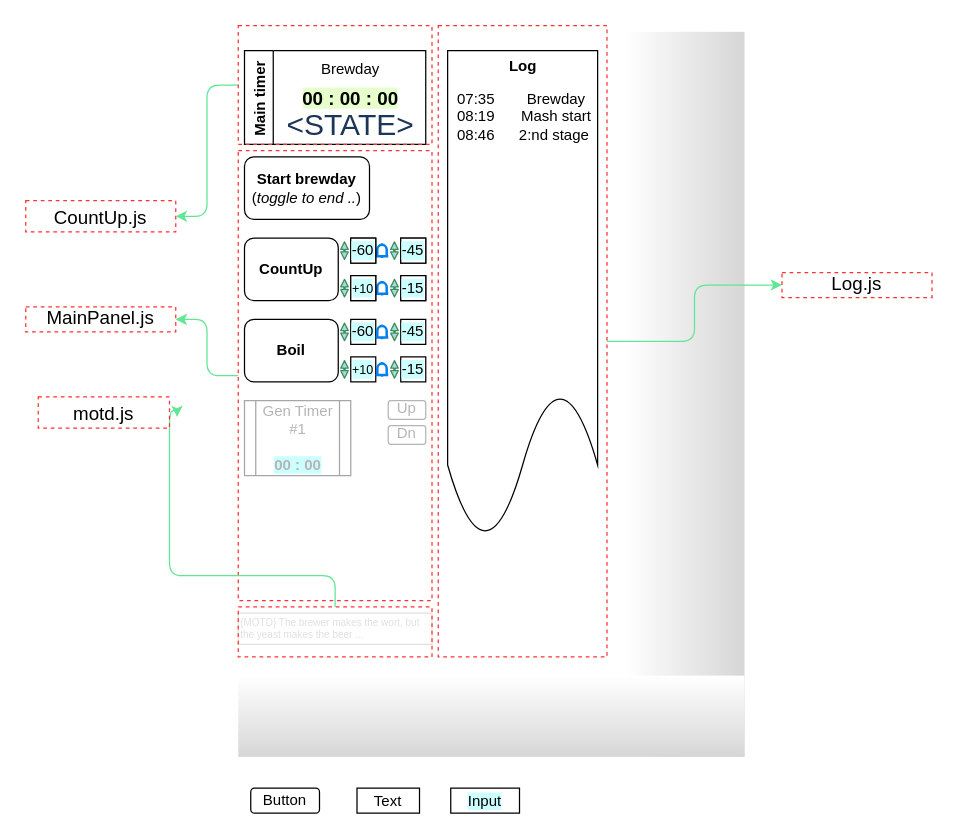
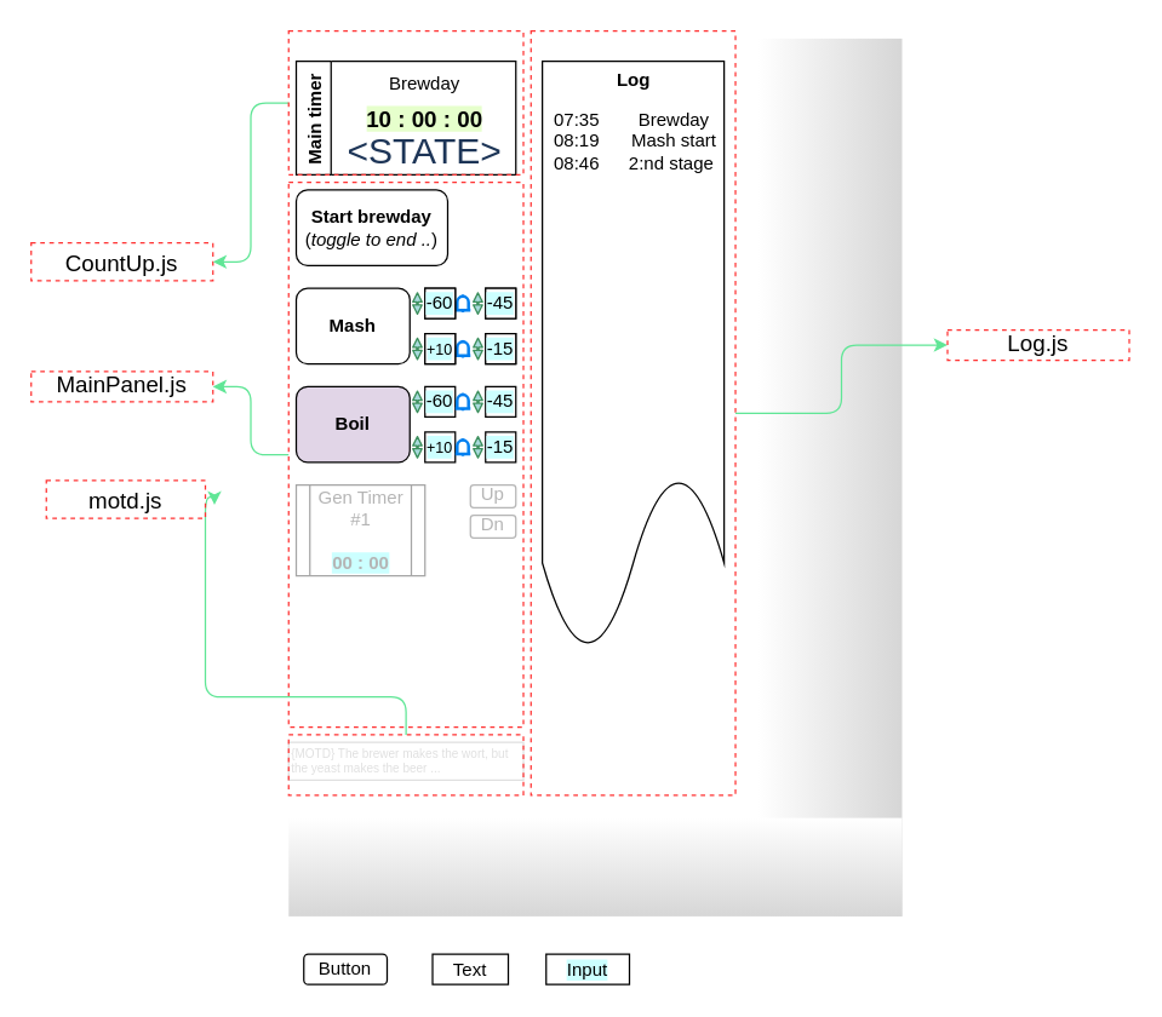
  <mxCell id="0" />
  <mxCell id="1" parent="0" />
  <mxCell id="2" value="Button" style="rounded=1;whiteSpace=wrap;html=1;" vertex="1" parent="1"><mxGeometry x="200" y="630" width="55" height="20" as="geometry" /></mxCell>
  <mxCell id="3" value="&lt;font style=&quot;font-size: 12px&quot;&gt;Text&lt;/font&gt;" style="rounded=0;whiteSpace=wrap;html=1;labelBackgroundColor=none;fontSize=8;fillColor=none;gradientColor=#D6D6D6;gradientDirection=south;align=center;verticalAlign=bottom;" vertex="1" parent="1"><mxGeometry x="285" y="630" width="50" height="20" as="geometry" /></mxCell>
  <mxCell id="4" value="Input" style="rounded=0;whiteSpace=wrap;html=1;labelBackgroundColor=#CCFFFF;fontSize=12;fillColor=none;gradientColor=#D6D6D6;gradientDirection=south;align=center;verticalAlign=bottom;" vertex="1" parent="1"><mxGeometry x="360" y="630" width="55" height="20" as="geometry" /></mxCell>
  <mxCell id="5" style="edgeStyle=orthogonalEdgeStyle;curved=0;rounded=1;sketch=0;orthogonalLoop=1;jettySize=auto;html=1;exitX=0.5;exitY=1;exitDx=0;exitDy=0;fontColor=#095C86;strokeColor=#60E696;fillColor=#F694C1;" edge="1" parent="1"><mxGeometry relative="1" as="geometry"><mxPoint x="80" y="265" as="sourcePoint" /><mxPoint x="80" y="265" as="targetPoint" /></mxGeometry></mxCell>
  <mxCell id="6" value="" style="rounded=0;whiteSpace=wrap;html=1;dashed=1;align=right;verticalAlign=top;labelBackgroundColor=#E0E0E0;gradientDirection=east;gradientColor=#D6D6D6;strokeColor=none;" vertex="1" parent="1"><mxGeometry x="500" width="95" height="580" as="geometry" y="25" /></mxCell>
  <mxCell id="7" value="" style="rounded=0;whiteSpace=wrap;html=1;dashed=1;align=right;verticalAlign=top;labelBackgroundColor=#E0E0E0;gradientDirection=south;gradientColor=#D6D6D6;strokeColor=none;" vertex="1" parent="1"><mxGeometry x="190" y="540" width="405" height="65" as="geometry" /></mxCell>
  <mxCell id="8" value="User View" parent="0" />
  <mxCell id="9" value="Gen Timer #1&lt;br&gt;&lt;br&gt;&lt;b style=&quot;background-color: rgb(204 , 255 , 255)&quot;&gt;00 : 00&lt;/b&gt;" style="shape=process;whiteSpace=wrap;html=1;backgroundOutline=1;strokeColor=#A6A6A6;fontColor=#B5B5B5;" vertex="1" parent="8"><mxGeometry x="195" y="320" width="85" height="60" as="geometry" /></mxCell>
  <mxCell id="10" value="Main timer" style="swimlane;horizontal=0;" vertex="1" parent="8"><mxGeometry x="195" y="40" width="145" height="75" as="geometry" /></mxCell>
- <mxCell id="11" value="&lt;b&gt;&lt;font style=&quot;font-size: 15px ; background-color: rgb(230 , 255 , 204)&quot;&gt;00 : 00 : 00&lt;/font&gt;&lt;/b&gt;" style="text;html=1;strokeColor=none;fillColor=none;align=center;verticalAlign=middle;whiteSpace=wrap;rounded=0;" vertex="1" parent="10"><mxGeometry x="40" y="22.5" width="90" height="30" as="geometry" /></mxCell>
+ <mxCell id="11" value="&lt;b&gt;&lt;font style=&quot;font-size: 15px ; background-color: rgb(230 , 255 , 204)&quot;&gt;10 : 00 : 00&lt;/font&gt;&lt;/b&gt;" style="text;html=1;strokeColor=none;fillColor=none;align=center;verticalAlign=middle;whiteSpace=wrap;rounded=0;" vertex="1" parent="10"><mxGeometry x="40" y="22.5" width="90" height="30" as="geometry" /></mxCell>
  <mxCell id="12" value="Brewday" style="text;html=1;strokeColor=none;fillColor=none;align=center;verticalAlign=middle;whiteSpace=wrap;rounded=0;" vertex="1" parent="10"><mxGeometry x="55" width="60" height="30" as="geometry" /></mxCell>
  <mxCell id="13" value="&amp;lt;STATE&amp;gt;" style="text;html=1;strokeColor=none;fillColor=none;align=center;verticalAlign=middle;whiteSpace=wrap;rounded=0;sketch=0;fontSize=24;fontColor=#1D3557;" vertex="1" parent="10"><mxGeometry x="25" y="45" width="120" height="30" as="geometry" /></mxCell>
  <mxCell id="14" value="&lt;b&gt;Start brewday&lt;/b&gt;&lt;br&gt;(&lt;i&gt;toggle to end ..&lt;/i&gt;)" style="rounded=1;whiteSpace=wrap;html=1;" vertex="1" parent="8"><mxGeometry x="195" y="125" width="100" height="50" as="geometry" /></mxCell>
- <mxCell id="15" value="&lt;b&gt;CountUp&lt;/b&gt;" style="rounded=1;whiteSpace=wrap;html=1;" vertex="1" parent="8"><mxGeometry x="195" y="190" width="75" height="50" as="geometry" /></mxCell>
+ <mxCell id="15" value="&lt;b&gt;Mash&lt;/b&gt;" style="rounded=1;whiteSpace=wrap;html=1;" vertex="1" parent="8"><mxGeometry x="195" y="190" width="75" height="50" as="geometry" /></mxCell>
  <mxCell id="16" value="-45" style="rounded=0;whiteSpace=wrap;html=1;" vertex="1" parent="8"><mxGeometry x="320" y="190" width="20" height="20" as="geometry" /></mxCell>
  <mxCell id="17" value="-15" style="rounded=0;whiteSpace=wrap;html=1;" vertex="1" parent="8"><mxGeometry x="320" y="220" width="20" height="20" as="geometry" /></mxCell>
  <mxCell id="18" value="" style="html=1;verticalLabelPosition=bottom;align=center;labelBackgroundColor=#ffffff;verticalAlign=top;strokeWidth=2;strokeColor=#0080F0;shadow=0;dashed=0;shape=mxgraph.ios7.icons.bell;" vertex="1" parent="8"><mxGeometry x="300" y="195" width="10" height="10" as="geometry" /></mxCell>
  <mxCell id="19" value="" style="html=1;verticalLabelPosition=bottom;align=center;labelBackgroundColor=#ffffff;verticalAlign=top;strokeWidth=2;strokeColor=#0080F0;shadow=0;dashed=0;shape=mxgraph.ios7.icons.bell;" vertex="1" parent="8"><mxGeometry x="300" y="225" width="10" height="10" as="geometry" /></mxCell>
  <mxCell id="20" value="-60" style="rounded=0;whiteSpace=wrap;html=1;" vertex="1" parent="8"><mxGeometry x="280" y="190" width="20" height="20" as="geometry" /></mxCell>
  <mxCell id="21" value="&lt;font style=&quot;font-size: 10px&quot;&gt;+10&lt;/font&gt;" style="rounded=0;whiteSpace=wrap;html=1;" vertex="1" parent="8"><mxGeometry x="280" y="220" width="20" height="20" as="geometry" /></mxCell>
- <mxCell id="22" value="&lt;b&gt;Boil&lt;/b&gt;" style="rounded=1;whiteSpace=wrap;html=1;" vertex="1" parent="8"><mxGeometry x="195" y="255" width="75" height="50" as="geometry" /></mxCell>
+ <mxCell id="22" value="&lt;b&gt;Boil&lt;/b&gt;" style="rounded=1;whiteSpace=wrap;html=1;fillColor=#e1d5e7;" vertex="1" parent="8"><mxGeometry x="195" y="255" width="75" height="50" as="geometry" /></mxCell>
  <mxCell id="23" value="-45" style="rounded=0;whiteSpace=wrap;html=1;labelBackgroundColor=#CCFFFF;" vertex="1" parent="8"><mxGeometry x="320" y="255" width="20" height="20" as="geometry" /></mxCell>
  <mxCell id="24" value="-15" style="rounded=0;whiteSpace=wrap;html=1;labelBackgroundColor=#CCFFFF;" vertex="1" parent="8"><mxGeometry x="320" y="285" width="20" height="20" as="geometry" /></mxCell>
  <mxCell id="25" value="-60" style="rounded=0;whiteSpace=wrap;html=1;labelBackgroundColor=#CCFFFF;" vertex="1" parent="8"><mxGeometry x="280" y="255" width="20" height="20" as="geometry" /></mxCell>
  <mxCell id="26" value="&lt;font style=&quot;font-size: 10px&quot;&gt;+10&lt;/font&gt;" style="rounded=0;whiteSpace=wrap;html=1;labelBackgroundColor=#CCFFFF;" vertex="1" parent="8"><mxGeometry x="280" y="285" width="20" height="20" as="geometry" /></mxCell>
  <mxCell id="27" value="{MOTD} The brewer makes the wort, but the yeast makes the beer ..." style="rounded=0;whiteSpace=wrap;html=1;labelBackgroundColor=none;fontSize=8;fillColor=none;gradientColor=#D6D6D6;gradientDirection=west;align=left;verticalAlign=bottom;fontColor=#E0E0E0;strokeColor=#E0E0E0;" vertex="1" parent="8"><mxGeometry x="190" y="490" width="155" height="25" as="geometry" /></mxCell>
  <mxCell id="28" value="" style="shape=document;whiteSpace=wrap;html=1;boundedLbl=1;labelBackgroundColor=none;fontSize=12;fillColor=none;gradientColor=#D6D6D6;gradientDirection=south;align=center;verticalAlign=bottom;" vertex="1" parent="8"><mxGeometry x="357.5" y="40" width="120" height="390" as="geometry" /></mxCell>
  <mxCell id="29" value="&lt;span style=&quot;color: rgb(0 , 0 , 0) ; text-align: right&quot;&gt;07:35&lt;br&gt;&lt;/span&gt;&lt;span style=&quot;color: rgb(0 , 0 , 0) ; text-align: right&quot;&gt;08:19&lt;br&gt;&lt;/span&gt;&lt;span style=&quot;color: rgb(0 , 0 , 0) ; text-align: right&quot;&gt;08:46&lt;/span&gt;&lt;span style=&quot;color: rgb(0 , 0 , 0) ; text-align: right&quot;&gt;&lt;br&gt;&lt;/span&gt;" style="text;html=1;strokeColor=none;fillColor=none;align=center;verticalAlign=top;whiteSpace=wrap;rounded=0;dashed=1;fontColor=#333333;" vertex="1" parent="8"><mxGeometry x="357.5" y="65" width="45" height="360" as="geometry" /></mxCell>
  <mxCell id="30" value="&lt;span style=&quot;color: rgb(0 , 0 , 0) ; text-align: right&quot;&gt;&amp;nbsp;Brewday&lt;br&gt;&lt;/span&gt;&lt;span style=&quot;color: rgb(0 , 0 , 0) ; text-align: right&quot;&gt;&amp;nbsp;Mash start&lt;/span&gt;&lt;span style=&quot;color: rgb(0 , 0 , 0) ; text-align: right&quot;&gt;&lt;br&gt;&lt;/span&gt;&lt;span style=&quot;color: rgb(0 , 0 , 0) ; text-align: right&quot;&gt;2:nd stage&lt;br&gt;&lt;/span&gt;" style="text;html=1;strokeColor=none;fillColor=none;align=center;verticalAlign=top;whiteSpace=wrap;rounded=0;dashed=1;fontColor=#333333;" vertex="1" parent="8"><mxGeometry x="407.5" y="65" width="70" height="360" as="geometry" /></mxCell>
  <mxCell id="31" value="&lt;span style=&quot;font-weight: 700&quot;&gt;Log&lt;/span&gt;" style="text;html=1;strokeColor=none;fillColor=none;align=center;verticalAlign=middle;whiteSpace=wrap;rounded=0;labelBackgroundColor=none;fontSize=12;" vertex="1" parent="8"><mxGeometry x="357.5" y="40" width="120" height="25" as="geometry" /></mxCell>
  <mxCell id="32" value="Up" style="rounded=1;whiteSpace=wrap;html=1;labelBackgroundColor=none;fontSize=12;fillColor=none;gradientColor=#D6D6D6;gradientDirection=south;align=center;verticalAlign=bottom;fontColor=#B5B5B5;strokeColor=#B5B5B5;" vertex="1" parent="8"><mxGeometry x="310" y="320" width="30" height="15" as="geometry" /></mxCell>
  <mxCell id="33" value="Dn" style="rounded=1;whiteSpace=wrap;html=1;labelBackgroundColor=none;fontSize=12;fillColor=none;gradientColor=#D6D6D6;gradientDirection=south;align=center;verticalAlign=bottom;fontColor=#B5B5B5;strokeColor=#B5B5B5;" vertex="1" parent="8"><mxGeometry x="310" y="340" width="30" height="15" as="geometry" /></mxCell>
  <mxCell id="34" value="-60" style="rounded=0;whiteSpace=wrap;html=1;labelBackgroundColor=#CCFFFF;" vertex="1" parent="8"><mxGeometry x="280" y="190" width="20" height="20" as="geometry" /></mxCell>
  <mxCell id="35" value="&lt;font style=&quot;font-size: 10px&quot;&gt;+10&lt;/font&gt;" style="rounded=0;whiteSpace=wrap;html=1;labelBackgroundColor=#CCFFFF;" vertex="1" parent="8"><mxGeometry x="280" y="220" width="20" height="20" as="geometry" /></mxCell>
  <mxCell id="36" value="-45" style="rounded=0;whiteSpace=wrap;html=1;labelBackgroundColor=#CCFFFF;" vertex="1" parent="8"><mxGeometry x="320" y="190" width="20" height="20" as="geometry" /></mxCell>
  <mxCell id="37" value="-15" style="rounded=0;whiteSpace=wrap;html=1;labelBackgroundColor=#CCFFFF;" vertex="1" parent="8"><mxGeometry x="320" y="220" width="20" height="20" as="geometry" /></mxCell>
  <mxCell id="38" value="" style="shape=flexArrow;endArrow=classic;startArrow=classic;html=1;rounded=1;sketch=0;fontSize=24;fontColor=#1D3557;startSize=1.667;endSize=1.667;strokeColor=#3C8F5D;fillColor=#A8DADC;width=1;startWidth=4;endWidth=4;" edge="1" parent="8"><mxGeometry width="100" height="100" relative="1" as="geometry"><mxPoint x="275" y="207.5" as="sourcePoint" /><mxPoint x="275" y="192.5" as="targetPoint" /></mxGeometry></mxCell>
  <mxCell id="39" value="" style="shape=flexArrow;endArrow=classic;startArrow=classic;html=1;rounded=1;sketch=0;fontSize=24;fontColor=#1D3557;startSize=1.667;endSize=1.667;strokeColor=#3C8F5D;fillColor=#A8DADC;width=1;startWidth=4;endWidth=4;" edge="1" parent="8"><mxGeometry width="100" height="100" relative="1" as="geometry"><mxPoint x="314.94" y="207.5" as="sourcePoint" /><mxPoint x="314.94" y="192.5" as="targetPoint" /></mxGeometry></mxCell>
  <mxCell id="40" value="" style="shape=flexArrow;endArrow=classic;startArrow=classic;html=1;rounded=1;sketch=0;fontSize=24;fontColor=#1D3557;startSize=1.667;endSize=1.667;strokeColor=#3C8F5D;fillColor=#A8DADC;width=1;startWidth=4;endWidth=4;" edge="1" parent="8"><mxGeometry width="100" height="100" relative="1" as="geometry"><mxPoint x="275" y="237.5" as="sourcePoint" /><mxPoint x="275" y="222.5" as="targetPoint" /></mxGeometry></mxCell>
  <mxCell id="41" value="" style="shape=flexArrow;endArrow=classic;startArrow=classic;html=1;rounded=1;sketch=0;fontSize=24;fontColor=#1D3557;startSize=1.667;endSize=1.667;strokeColor=#3C8F5D;fillColor=#A8DADC;width=1;startWidth=4;endWidth=4;" edge="1" parent="8"><mxGeometry width="100" height="100" relative="1" as="geometry"><mxPoint x="315" y="237.5" as="sourcePoint" /><mxPoint x="315" y="222.5" as="targetPoint" /></mxGeometry></mxCell>
  <mxCell id="42" value="" style="shape=flexArrow;endArrow=classic;startArrow=classic;html=1;rounded=1;sketch=0;fontSize=24;fontColor=#1D3557;startSize=1.667;endSize=1.667;strokeColor=#3C8F5D;fillColor=#A8DADC;width=1;startWidth=4;endWidth=4;" edge="1" parent="8"><mxGeometry width="100" height="100" relative="1" as="geometry"><mxPoint x="275" y="272.5" as="sourcePoint" /><mxPoint x="275" y="257.5" as="targetPoint" /></mxGeometry></mxCell>
  <mxCell id="43" value="" style="html=1;verticalLabelPosition=bottom;align=center;labelBackgroundColor=#ffffff;verticalAlign=top;strokeWidth=2;strokeColor=#0080F0;shadow=0;dashed=0;shape=mxgraph.ios7.icons.bell;" vertex="1" parent="8"><mxGeometry x="300" y="260" width="10" height="10" as="geometry" /></mxCell>
  <mxCell id="44" value="" style="shape=flexArrow;endArrow=classic;startArrow=classic;html=1;rounded=1;sketch=0;fontSize=24;fontColor=#1D3557;startSize=1.667;endSize=1.667;strokeColor=#3C8F5D;fillColor=#A8DADC;width=1;startWidth=4;endWidth=4;" edge="1" parent="8"><mxGeometry width="100" height="100" relative="1" as="geometry"><mxPoint x="315" y="272.5" as="sourcePoint" /><mxPoint x="315" y="257.5" as="targetPoint" /></mxGeometry></mxCell>
  <mxCell id="45" value="" style="shape=flexArrow;endArrow=classic;startArrow=classic;html=1;rounded=1;sketch=0;fontSize=24;fontColor=#1D3557;startSize=1.667;endSize=1.667;strokeColor=#3C8F5D;fillColor=#A8DADC;width=1;startWidth=4;endWidth=4;" edge="1" parent="8"><mxGeometry width="100" height="100" relative="1" as="geometry"><mxPoint x="275" y="302.5" as="sourcePoint" /><mxPoint x="275" y="287.5" as="targetPoint" /></mxGeometry></mxCell>
  <mxCell id="46" value="" style="html=1;verticalLabelPosition=bottom;align=center;labelBackgroundColor=#ffffff;verticalAlign=top;strokeWidth=2;strokeColor=#0080F0;shadow=0;dashed=0;shape=mxgraph.ios7.icons.bell;" vertex="1" parent="8"><mxGeometry x="300" y="290" width="10" height="10" as="geometry" /></mxCell>
  <mxCell id="47" value="" style="shape=flexArrow;endArrow=classic;startArrow=classic;html=1;rounded=1;sketch=0;fontSize=24;fontColor=#1D3557;startSize=1.667;endSize=1.667;strokeColor=#3C8F5D;fillColor=#A8DADC;width=1;startWidth=4;endWidth=4;" edge="1" parent="8"><mxGeometry width="100" height="100" relative="1" as="geometry"><mxPoint x="315" y="302.5" as="sourcePoint" /><mxPoint x="315" y="287.5" as="targetPoint" /></mxGeometry></mxCell>
  <mxCell id="48" value="Components" parent="0" />
  <mxCell id="49" value="" style="rounded=0;whiteSpace=wrap;html=1;dashed=1;labelBackgroundColor=none;fontSize=15;strokeColor=#FF3333;fillColor=none;gradientColor=#D6D6D6;gradientDirection=south;align=center;verticalAlign=bottom;" vertex="1" parent="48"><mxGeometry x="350" y="20" width="135" height="505" as="geometry" /></mxCell>
  <mxCell id="50" value="" style="rounded=0;whiteSpace=wrap;html=1;dashed=1;labelBackgroundColor=none;fontSize=15;strokeColor=#FF3333;fillColor=none;gradientColor=#D6D6D6;gradientDirection=south;align=center;verticalAlign=bottom;" vertex="1" parent="48"><mxGeometry x="190" y="485" width="155" height="40" as="geometry" /></mxCell>
  <mxCell id="51" style="edgeStyle=orthogonalEdgeStyle;curved=0;rounded=1;sketch=0;orthogonalLoop=1;jettySize=auto;html=1;entryX=1;entryY=0.5;entryDx=0;entryDy=0;fontColor=#095C86;strokeColor=#60E696;fillColor=#F694C1;" edge="1" parent="48" source="52" target="56"><mxGeometry relative="1" as="geometry" /></mxCell>
  <mxCell id="52" value="" style="rounded=0;whiteSpace=wrap;html=1;dashed=1;labelBackgroundColor=none;fontSize=15;strokeColor=#FF3333;fillColor=none;gradientColor=#D6D6D6;gradientDirection=south;align=center;verticalAlign=bottom;" vertex="1" parent="48"><mxGeometry x="190" y="120" width="155" height="360" as="geometry" /></mxCell>
  <mxCell id="53" style="edgeStyle=orthogonalEdgeStyle;curved=0;rounded=1;sketch=0;orthogonalLoop=1;jettySize=auto;html=1;entryX=0;entryY=0.5;entryDx=0;entryDy=0;fontColor=#095C86;strokeColor=#60E696;fillColor=#F694C1;" edge="1" parent="48" source="49" target="57"><mxGeometry relative="1" as="geometry" /></mxCell>
  <mxCell id="54" style="edgeStyle=orthogonalEdgeStyle;curved=0;rounded=1;sketch=0;orthogonalLoop=1;jettySize=auto;html=1;entryX=1.057;entryY=0.643;entryDx=0;entryDy=0;entryPerimeter=0;fontColor=#095C86;strokeColor=#60E696;fillColor=#F694C1;" edge="1" parent="48" source="50" target="58"><mxGeometry relative="1" as="geometry"><Array as="points"><mxPoint x="268" y="460" /><mxPoint x="135" y="460" /><mxPoint x="135" y="328" /></Array></mxGeometry></mxCell>
  <mxCell id="55" value="CountUp.js" style="rounded=0;whiteSpace=wrap;html=1;dashed=1;labelBackgroundColor=none;fontSize=15;strokeColor=#FF3333;fillColor=none;gradientColor=#D6D6D6;gradientDirection=south;align=center;verticalAlign=bottom;" vertex="1" parent="48"><mxGeometry x="20" y="160" width="120" height="25" as="geometry" /></mxCell>
  <mxCell id="56" value="MainPanel.js" style="rounded=0;whiteSpace=wrap;html=1;dashed=1;labelBackgroundColor=none;fontSize=15;strokeColor=#FF3333;fillColor=none;gradientColor=#D6D6D6;gradientDirection=south;align=center;verticalAlign=bottom;" vertex="1" parent="48"><mxGeometry x="20" y="245" width="120" height="20" as="geometry" /></mxCell>
  <mxCell id="57" value="Log.js" style="rounded=0;whiteSpace=wrap;html=1;dashed=1;labelBackgroundColor=none;fontSize=15;strokeColor=#FF3333;fillColor=none;gradientColor=#D6D6D6;gradientDirection=south;align=center;verticalAlign=bottom;" vertex="1" parent="48"><mxGeometry x="625" y="217.5" width="120" height="20" as="geometry" /></mxCell>
  <mxCell id="58" value="motd.js" style="rounded=0;whiteSpace=wrap;html=1;dashed=1;labelBackgroundColor=none;fontSize=15;strokeColor=#FF3333;fillColor=none;gradientColor=#D6D6D6;gradientDirection=south;align=center;verticalAlign=bottom;" vertex="1" parent="48"><mxGeometry x="30" y="317" width="105" height="25" as="geometry" /></mxCell>
  <mxCell id="59" style="edgeStyle=orthogonalEdgeStyle;curved=0;rounded=1;sketch=0;orthogonalLoop=1;jettySize=auto;html=1;exitX=0;exitY=0.5;exitDx=0;exitDy=0;entryX=1;entryY=0.5;entryDx=0;entryDy=0;fontColor=#095C86;strokeColor=#60E696;fillColor=#F694C1;" edge="1" parent="48" source="60" target="55"><mxGeometry relative="1" as="geometry" /></mxCell>
  <mxCell id="60" value="" style="rounded=0;whiteSpace=wrap;html=1;labelBackgroundColor=none;fontSize=15;fillColor=none;gradientColor=#D6D6D6;gradientDirection=south;align=center;verticalAlign=bottom;dashed=1;strokeColor=#FF3333;" vertex="1" parent="48"><mxGeometry x="190" y="20" width="155" height="95" as="geometry" /></mxCell>
